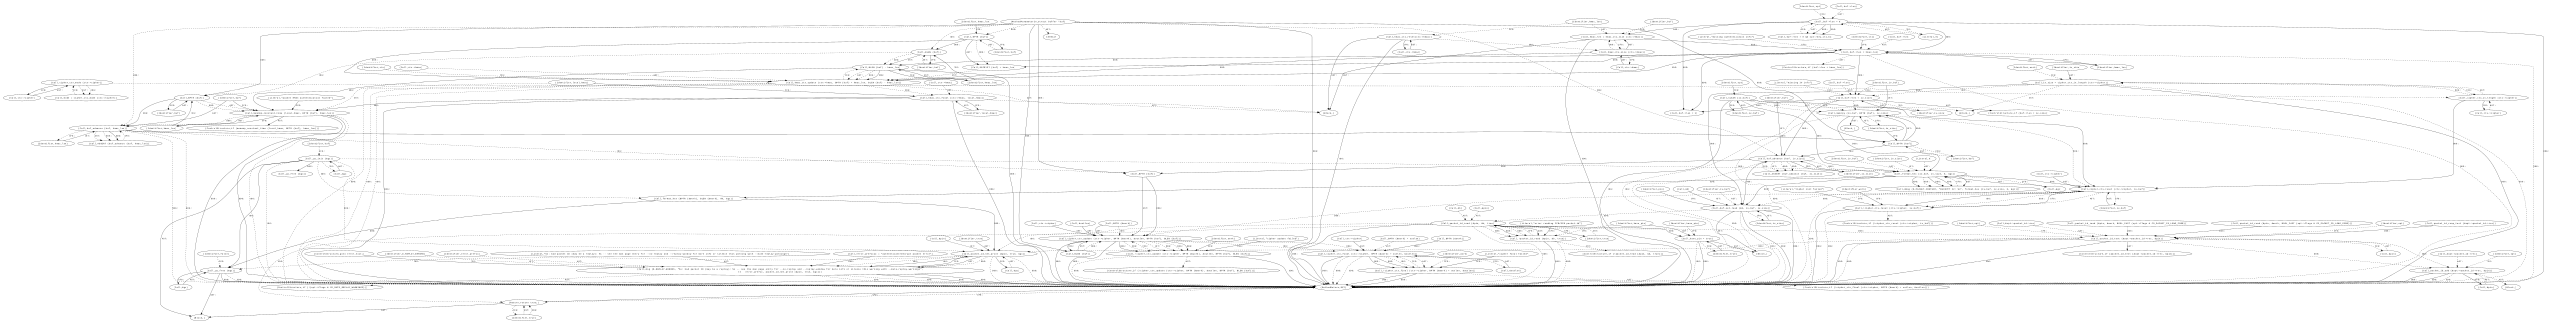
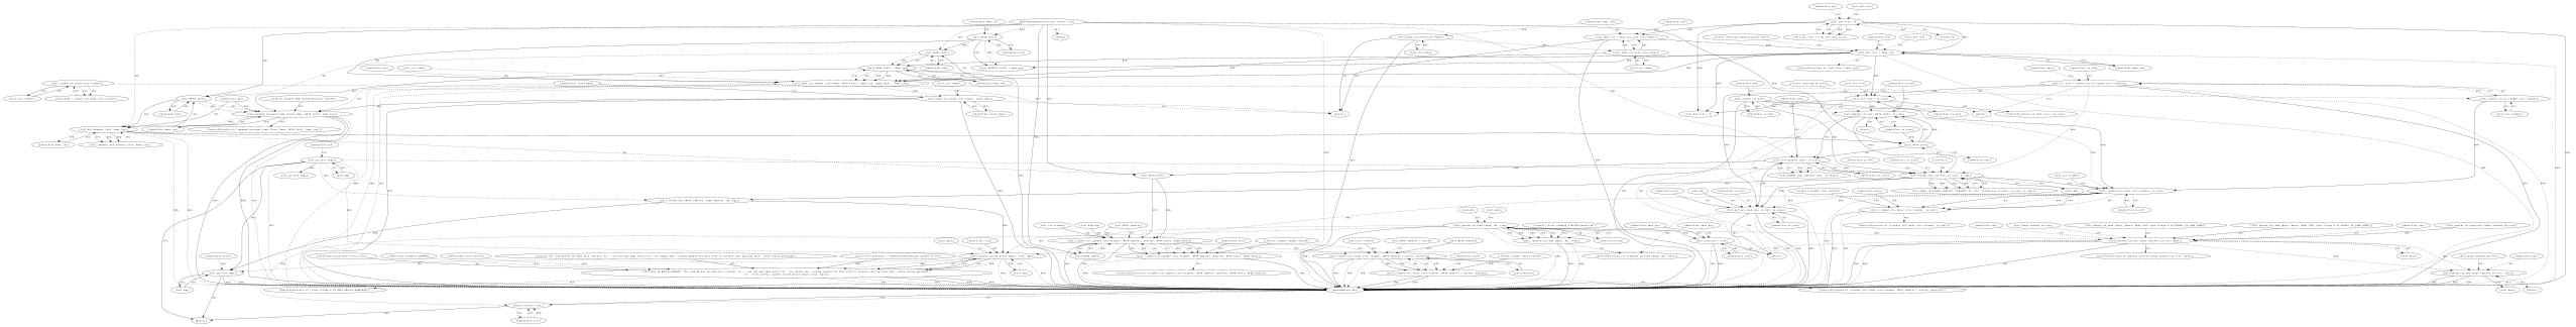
  digraph {
    fontname="Liberation Mono"
    node [fontname="Liberation Mono"]
    edge [fontname="Liberation Mono" style=dashed]
    n1 [label="(Call,cipher_ctx_reset (ctx->cipher, iv_buf))"]
    n2 [label="(Call,!cipher_ctx_reset (ctx->cipher, iv_buf))"]
    n3 [label="(Call,cipher_ctx_update (ctx->cipher, BPTR (&work), &outlen, BPTR (buf), BLEN (buf)))"]
    n4 [label="(Call,buf_set_read (&b, iv_buf, iv_size))"]
    n5 [label="(MethodReturn,RET)"]
    n6 [label="(Identifier,iv_buf)"]
    n7 [label="(ControlStructure,if (!cipher_ctx_reset (ctx->cipher, iv_buf)))"]
    n8 [label="(Call,BLEN (buf))"]
    n9 [label="(Call,!cipher_ctx_update (ctx->cipher, BPTR (&work), &outlen, BPTR (buf), BLEN (buf)))"]
    n10 [label="(Call,cipher_ctx_final (ctx->cipher, BPTR (&work) + outlen, &outlen))"]
    n11 [label="(Call,packet_id_read (&pin, &b, true))"]
    n12 [label="(Block,)"]
    n13 [label="(Identifier,iv_size)"]
    n14 [label="(Return,return true;)"]
    n15 [label="(Call,cipher_ctx_iv_length (ctx->cipher))"]
    n16 [label="(Call,iv_size = cipher_ctx_iv_length (ctx->cipher))"]
    n17 [label="(Call,ctx->cipher)"]
    n18 [label="(Call,format_hex (iv_buf, iv_size, 0, &gc))"]
    n19 [label="(Block,)"]
    n20 [label="(Call,buf->len < iv_size)"]
    n21 [label="(Call,cipher_ctx_mode (ctx->cipher))"]
    n22 [label="(Call,ctx->cipher)"]
    n23 [label="(Call,mode = cipher_ctx_mode (ctx->cipher))"]
    n24 [label="(Call,CLEAR (iv_buf))"]
    n25 [label="(Call,memcpy (iv_buf, BPTR (buf), iv_size))"]
    n26 [label="(Identifier,iv_buf)"]
    n27 [label="(Call,format_hex (BPTR (&work), BLEN (&work), 80, &gc))"]
    n28 [label="(Call,dmsg (D_PACKET_CONTENT, \"DECRYPT IV: %s\", format_hex (iv_buf, iv_size, 0, &gc)))"]
    n29 [label="(Call,&gc)"]
    n30 [label="(Call,buf_advance (buf, iv_size))"]
    n31 [label="(Identifier,iv_size)"]
    n32 [label="(Block,)"]
    n33 [label="(Call,packet_id_net_print (&pin, true, &gc))"]
    n34 [label="(Call,gc_free (&gc))"]
    n35 [label="(Call,BPTR (buf))"]
    n36 [label="(Identifier,iv_size)"]
    n37 [label="(Call,ASSERT (buf_advance (buf, iv_size)))"]
    n38 [label="(Call,BPTR (buf))"]
    n39 [label="(Identifier,buf)"]
    n40 [label="(Call,buf_advance (buf, hmac_len))"]
    n41 [label="(Call,ASSERT (buf_advance (buf, hmac_len)))"]
    n42 [label="(Identifier,hmac_len)"]
    n43 [label="(Call,BPTR (buf))"]
    n44 [label="(Call,memcmp_constant_time (local_hmac, BPTR (buf), hmac_len))"]
    n45 [label="(Identifier,buf)"]
    n46 [label="(Identifier,hmac_len)"]
    n47 [label="(ControlStructure,if (memcmp_constant_time (local_hmac, BPTR (buf), hmac_len)))"]
    n48 [label="(Call,BLEN (buf))"]
    n49 [label="(Call,BLEN (buf) - hmac_len)"]
    n50 [label="(Identifier,buf)"]
    n51 [label="(Call,hmac_ctx_update (ctx->hmac, BPTR (buf) + hmac_len, BLEN (buf) - hmac_len))"]
    n52 [label="(Identifier,hmac_len)"]
    n53 [label="(Call,BPTR (buf))"]
    n54 [label="(Identifier,buf)"]
    n55 [label="(Call,DECRYPT (buf) + hmac_len)"]
    n56 [label="(Call,hmac_ctx_final (ctx->hmac, local_hmac))"]
    n57 [label="(Block,)"]
    n58 [label="(MethodParameterIn,struct buffer *buf)"]
    1000117
    n60 [label="(Identifier,local_hmac)"]
    n61 [label="(Call,hmac_ctx_size (ctx->hmac))"]
    n62 [label="(Call,hmac_len = hmac_ctx_size (ctx->hmac))"]
    n63 [label="(Call,ctx->hmac)"]
    n64 [label="(Call,buf->len < hmac_len)"]
    n65 [label="(Call,hmac_ctx_reset(ctx->hmac))"]
    n66 [label="(Call,ctx->hmac)"]
    n67 [label="(ControlStructure,if (buf->len < hmac_len))"]
    n68 [label="(Identifier,hmac_len)"]
    n69 [label="(Call,buf->len < 1)"]
    n70 [label="(ControlStructure,if (buf->len < iv_size))"]
    n71 [label="(Identifier,iv_size)"]
    n72 [label="(Call,buf->len > 0)"]
    n73 [label="(Literal,0)"]
    n74 [label="(Call,buf->len > 0 && opt->key_ctx_bi)"]
    n75 [label="(Call,gc_init (&gc))"]
    n76 [label="(Call,&gc)"]
    n77 [label="(Call,gc_free (&gc))"]
    n78 [label="(Block,)"]
    n79 [label="(Call,msg (D_REPLAY_ERRORS, \"%s: bad packet ID (may be a replay): %s -- see the man page entry for --no-replay and --replay-window for more info or silence this warning with --mute-replay-warnings\",\n\t\t   error_prefix, packet_id_net_print (&pin, true, &gc)))"]
    n80 [label="(Call,&gc)"]
    n81 [label="(Call,&gc)"]
    n82 [label="(ControlStructure,if (!cipher_ctx_update (ctx->cipher, BPTR (&work), &outlen, BPTR (buf), BLEN (buf))))"]
    n83 [label="(Call,!cipher_ctx_final (ctx->cipher, BPTR (&work) + outlen, &outlen))"]
    n84 [label="(Call,&outlen)"]
    n85 [label="(ControlStructure,if (!cipher_ctx_final (ctx->cipher, BPTR (&work) + outlen, &outlen)))"]
    n86 [label="(Call,!packet_id_read (&pin, &b, true))"]
    n87 [label="(Call,have_pin = true)"]
    n88 [label="(Call,packet_id_test (&opt->packet_id->rec, &pin))"]
    n89 [label="(Identifier,true)"]
    n90 [label="(ControlStructure,if (!packet_id_read (&pin, &b, true)))"]
    n91 [label="(Identifier,true)"]
    n92 [label="(Call,packet_id_add (&opt->packet_id->rec, &pin))"]
    n93 [label="(ControlStructure,if (packet_id_test (&opt->packet_id->rec, &pin)))"]
    n94 [label="(Call,&pin)"]
    n95 [label="(Identifier,true)"]
    n96 [label="(Call,&pin)"]
    n97 [label="(Block,)"]
    n98 [label="(ControlStructure,if (!(opt->flags & CO_MUTE_REPLAY_WARNINGS)))"]
    n99 [label="(Identifier,ctx)"]
    n100 [label="(Identifier,hmac_len)"]
    n101 [label="(Identifier,true)"]
    n102 [label="(Identifier,work)"]
    n103 [label="(Identifier,opt)"]
    n104 [label="(Call,BPTR (&work) + outlen)"]
    n105 [label="(Identifier,false)"]
    n106 [label="(Call,BPTR (&work))"]
    n107 [label="(Identifier,iv_buf)"]
    n108 [label="(Identifier,iv_size)"]
    n109 [label="(Literal,0)"]
    n110 [label="(Identifier,have_pin)"]
    n111 [label="(Call,buf->len)"]
    n112 [label="(ControlStructure,goto error_exit;)"]
    n113 [label="(Call,ctx->hmac)"]
    n114 [label="(Identifier,work)"]
    n115 [label="(Literal,\"cipher update failed\")"]
    n116 [label="(Call,buf->len)"]
    n117 [label="(Literal,\"error reading CFB/OFB packet-id\")"]
    n118 [label="(Call,&b)"]
    n119 [label="(Identifier,work)"]
    n120 [label="(Literal,\"cipher final failed\")"]
    n121 [label="(Identifier,D_REPLAY_ERRORS)"]
    n122 [label="(Literal,\"cipher init failed\")"]
    n123 [label="(Identifier,buf)"]
    n124 [label="(Identifier,pin)"]
    n125 [label="(Identifier,opt)"]
    n126 [label="(Call,&pin)"]
    n127 [label="(Call,ctx->cipher)"]
    n128 [label="(Call,packet_id_read (&pin, &work, BOOL_CAST (opt->flags & CO_PACKET_ID_LONG_FORM)))"]
    n129 [label="(Identifier,buf)"]
    n130 [label="(Call,packet_id_read (&pin, &work, BOOL_CAST (opt->flags & CO_PACKET_ID_LONG_FORM)))"]
    n131 [label="(Identifier,buf)"]
    n132 [label="(Call,&b)"]
    n133 [label="(Identifier,opt)"]
    n134 [label="(Identifier,error_prefix)"]
    n135 [label="(Call,ctx->cipher)"]
    n136 [label="(Literal,\"%s: bad packet ID (may be a replay): %s -- see the man page entry for --no-replay and --replay-window for more info or silence this warning with --mute-replay-warnings\")"]
    n137 [label="(Literal,\"missing authentication info\")"]
    n138 [label="(Call,packet_id_reap_test (&opt->packet_id->rec))"]
    n139 [label="(Literal,\"packet HMAC authentication failed\")"]
    n140 [label="(Literal,\"missing IV info\")"]
    n141 [label="(Call,buf->len)"]
    n142 [label="(Identifier,opt)"]
    n143 [label="(Call,&outlen)"]
    n144 [label="(Identifier,iv_buf)"]
    n145 [label="(Identifier,iv_size)"]
    n146 [label="(Call,&opt->packet_id->rec)"]
    n147 [label="(Identifier,ctx)"]
    n148 [label="(Identifier,buf)"]
    n149 [label="(Identifier,hmac_len)"]
    n150 [label="(Identifier,iv_buf)"]
    n151 [label="(Call,&opt->packet_id->rec)"]
    n152 [label="(Identifier,local_hmac)"]
    n153 [label="(Call,&pin)"]
    n154 [label="(Call,ctx->cipher)"]
    n155 [label="(Identifier,have_pin)"]
    n156 [label="(Call,BPTR (&work))"]
    n157 [label="(Identifier,work)"]
    n158 [label="(Identifier,opt)"]
    n159 [label="(Call,ctx->hmac)"]
    n160 [label="(Call,error_prefix[] = \"Authenticate/Decrypt packet error\")"]
    n1 -> n2 [label="AST: "]
    n1 -> n2 [label="DDG: " style=solid]
    n1 -> n2 [label="DDG: "]
    n1 -> n3 [label="DDG: "]
    n1 -> n4 [label="DDG: "]
    n1 -> n5 [label="DDG: "]
    n1 -> n6 [label="CFG: "]
    n2 -> n1 [label="CFG: " style=solid]
    n2 -> n5 [label="DDG: " style=solid]
    n2 -> n5 [label="DDG: "]
    n2 -> n7 [label="AST: "]
    n3 -> n5 [label="DDG: " style=solid]
    n3 -> n5 [label="DDG: " style=solid]
    n3 -> n8 [label="CFG: " style=solid]
    n3 -> n9 [label="AST: "]
    n3 -> n9 [label="DDG: "]
    n3 -> n9 [label="DDG: "]
    n3 -> n9 [label="DDG: " style=solid]
    n3 -> n9 [label="DDG: " style=solid]
    n3 -> n9 [label="DDG: "]
    n3 -> n10 [label="DDG: "]
    n3 -> n10 [label="DDG: "]
    n4 -> n5 [label="DDG: "]
    n4 -> n5 [label="DDG: " style=solid]
    n4 -> n5 [label="DDG: " style=solid]
-   n4 -> n11 [label="DDG: "]
+   n4 -> n90 [label="DDG: "]
    n4 -> n12 [label="AST: " style=solid]
    n4 -> n13 [label="CFG: "]
    n5 -> n14 [label="CFG: "]
    n6 -> n1 [label="AST: " style=solid]
    n8 -> n3 [label="AST: " style=solid]
    n8 -> n3 [label="DDG: "]
    n9 -> n3 [label="CFG: "]
    n9 -> n5 [label="DDG: "]
    n9 -> n5 [label="DDG: " style=solid]
    n9 -> n82 [label="AST: "]
    n10 -> n5 [label="DDG: " style=solid]
    n10 -> n5 [label="DDG: "]
    n10 -> n5 [label="DDG: "]
    n10 -> n83 [label="AST: "]
    n10 -> n83 [label="DDG: " style=solid]
    n10 -> n83 [label="DDG: " style=solid]
    n10 -> n83 [label="DDG: "]
    n10 -> n84 [label="CFG: "]
    n11 -> n5 [label="DDG: " style=solid]
    n11 -> n5 [label="DDG: "]
    n11 -> n14 [label="DDG: "]
    n11 -> n33 [label="DDG: "]
    n11 -> n86 [label="AST: " style=solid]
    n11 -> n86 [label="DDG: "]
    n11 -> n86 [label="DDG: " style=solid]
    n11 -> n86 [label="DDG: "]
    n11 -> n87 [label="DDG: " style=solid]
    n11 -> n88 [label="DDG: "]
    n11 -> n89 [label="CFG: " style=solid]
    n13 -> n4 [label="AST: " style=solid]
    n14 -> n5 [label="CFG: " style=solid]
    n14 -> n78 [label="AST: " style=solid]
    n14 -> n95 [label="CFG: "]
    n15 -> n1 [label="DDG: " style=solid]
    n15 -> n16 [label="AST: "]
    n15 -> n16 [label="DDG: "]
    n15 -> n17 [label="CFG: " style=solid]
    n16 -> n4 [label="DDG: " style=solid]
    n16 -> n5 [label="DDG: " style=solid]
    n16 -> n5 [label="DDG: "]
    n16 -> n15 [label="CFG: "]
+   n16 -> n18 [label="DDG: "]
    n16 -> n19 [label="AST: "]
    n16 -> n20 [label="DDG: "]
    n17 -> n15 [label="AST: "]
    n18 -> n1 [label="DDG: " style=solid]
    n18 -> n4 [label="DDG: " style=solid]
    n18 -> n27 [label="DDG: " style=solid]
    n18 -> n28 [label="AST: " style=solid]
    n18 -> n28 [label="DDG: " style=solid]
    n18 -> n28 [label="DDG: "]
    n18 -> n28 [label="DDG: " style=solid]
    n18 -> n28 [label="DDG: " style=solid]
    n18 -> n29 [label="CFG: "]
    n20 -> n5 [label="DDG: "]
    n20 -> n25 [label="DDG: "]
    n20 -> n69 [label="DDG: " style=solid]
    n20 -> n70 [label="AST: " style=solid]
    n20 -> n71 [label="CFG: "]
    n21 -> n15 [label="DDG: "]
    n21 -> n22 [label="CFG: " style=solid]
    n21 -> n23 [label="AST: "]
    n21 -> n23 [label="DDG: "]
    n22 -> n21 [label="AST: " style=solid]
    n23 -> n21 [label="CFG: "]
    n24 -> n1 [label="DDG: " style=solid]
    n24 -> n5 [label="DDG: " style=solid]
    n24 -> n18 [label="DDG: " style=solid]
    n24 -> n19 [label="AST: "]
    n24 -> n25 [label="DDG: "]
    n24 -> n26 [label="CFG: " style=solid]
    n25 -> n1 [label="DDG: "]
    n25 -> n5 [label="DDG: "]
    n25 -> n18 [label="DDG: " style=solid]
-   n20 -> n30 [label="DDG: " style=solid]
+   n25 -> n30 [label="DDG: " style=solid]
    n25 -> n31 [label="CFG: "]
    n25 -> n32 [label="AST: " style=solid]
    n26 -> n24 [label="AST: " style=solid]
    n27 -> n33 [label="DDG: " style=solid]
    n27 -> n34 [label="DDG: " style=solid]
    n28 -> n18 [label="CFG: "]
    n29 -> n18 [label="AST: " style=solid]
    n30 -> n4 [label="DDG: " style=solid]
    n30 -> n5 [label="DDG: "]
    n30 -> n18 [label="DDG: "]
    n30 -> n35 [label="DDG: " style=solid]
    n30 -> n36 [label="CFG: " style=solid]
    n30 -> n37 [label="AST: "]
    n30 -> n37 [label="DDG: "]
    n30 -> n37 [label="DDG: "]
    n31 -> n25 [label="AST: " style=solid]
    n31 -> n38 [label="CFG: " style=solid]
    n33 -> n5 [label="DDG: "]
    n33 -> n5 [label="DDG: "]
    n33 -> n34 [label="DDG: "]
    n33 -> n79 [label="AST: " style=solid]
    n33 -> n79 [label="DDG: "]
    n33 -> n79 [label="DDG: "]
    n33 -> n79 [label="DDG: " style=solid]
    n33 -> n80 [label="CFG: " style=solid]
    n34 -> n5 [label="DDG: "]
    n34 -> n5 [label="DDG: " style=solid]
    n34 -> n78 [label="AST: " style=solid]
    n34 -> n81 [label="CFG: " style=solid]
    n35 -> n3 [label="AST: " style=solid]
    n35 -> n3 [label="DDG: " style=solid]
    n36 -> n30 [label="AST: " style=solid]
    n37 -> n30 [label="CFG: "]
    n38 -> n25 [label="AST: " style=solid]
    n38 -> n25 [label="DDG: " style=solid]
    n38 -> n30 [label="DDG: " style=solid]
    n38 -> n39 [label="CFG: "]
    n39 -> n38 [label="AST: "]
    n40 -> n5 [label="DDG: "]
    n40 -> n5 [label="DDG: "]
    n40 -> n35 [label="DDG: "]
    n40 -> n38 [label="DDG: " style=solid]
    n40 -> n41 [label="AST: "]
    n40 -> n41 [label="DDG: "]
    n40 -> n41 [label="DDG: " style=solid]
    n40 -> n42 [label="CFG: "]
    n41 -> n40 [label="CFG: "]
    n42 -> n40 [label="AST: " style=solid]
    n43 -> n40 [label="DDG: " style=solid]
    n43 -> n44 [label="AST: "]
    n43 -> n44 [label="DDG: "]
    n43 -> n45 [label="CFG: " style=solid]
    n44 -> n5 [label="DDG: " style=solid]
    n44 -> n5 [label="DDG: " style=solid]
    n44 -> n5 [label="DDG: "]
    n44 -> n40 [label="DDG: "]
    n44 -> n46 [label="CFG: " style=solid]
    n44 -> n47 [label="AST: " style=solid]
    n45 -> n43 [label="AST: " style=solid]
    n46 -> n43 [label="CFG: " style=solid]
    n46 -> n44 [label="AST: " style=solid]
    n48 -> n43 [label="DDG: "]
    n48 -> n49 [label="AST: " style=solid]
    n48 -> n49 [label="DDG: "]
    n48 -> n50 [label="CFG: " style=solid]
    n49 -> n5 [label="DDG: " style=solid]
    n49 -> n44 [label="DDG: " style=solid]
    n49 -> n51 [label="AST: "]
    n49 -> n51 [label="DDG: "]
    n49 -> n51 [label="DDG: " style=solid]
    n49 -> n52 [label="CFG: " style=solid]
    n50 -> n48 [label="AST: "]
    n51 -> n5 [label="DDG: "]
    n51 -> n5 [label="DDG: "]
    n51 -> n5 [label="DDG: "]
    n51 -> n49 [label="CFG: "]
    n51 -> n56 [label="DDG: "]
    n51 -> n57 [label="AST: "]
    n52 -> n48 [label="CFG: " style=solid]
    n52 -> n49 [label="AST: " style=solid]
    n53 -> n48 [label="DDG: " style=solid]
    n53 -> n51 [label="DDG: " style=solid]
    n53 -> n54 [label="CFG: " style=solid]
    n53 -> n55 [label="AST: " style=solid]
    n53 -> n55 [label="DDG: "]
    n54 -> n53 [label="AST: "]
    n55 -> n51 [label="AST: "]
    n56 -> n5 [label="DDG: " style=solid]
    n56 -> n5 [label="DDG: " style=solid]
    n56 -> n44 [label="DDG: " style=solid]
    n56 -> n57 [label="AST: "]
    n56 -> n60 [label="CFG: " style=solid]
-   n58 -> n5 [label="DDG: " style=solid]
+   n58 -> n5 [label="DDG: "]
    n58 -> n8 [label="DDG: " style=solid]
    n58 -> n30 [label="DDG: "]
    n58 -> n35 [label="DDG: " style=solid]
    n58 -> n38 [label="DDG: " style=solid]
    n58 -> n40 [label="DDG: "]
    n58 -> n43 [label="DDG: " style=solid]
    n58 -> n48 [label="DDG: "]
    n58 -> n53 [label="DDG: "]
    n58 -> 1000117 [label="AST: "]
    n60 -> n56 [label="AST: " style=solid]
    n61 -> n51 [label="DDG: " style=solid]
    n61 -> n62 [label="AST: " style=solid]
    n61 -> n62 [label="DDG: "]
    n61 -> n63 [label="CFG: "]
    n62 -> n5 [label="DDG: " style=solid]
    n62 -> n57 [label="AST: " style=solid]
    n62 -> n61 [label="CFG: "]
    n62 -> n64 [label="DDG: " style=solid]
    n63 -> n61 [label="AST: " style=solid]
    n64 -> n5 [label="DDG: "]
    n64 -> n5 [label="DDG: "]
    n64 -> n20 [label="DDG: " style=solid]
    n64 -> n49 [label="DDG: " style=solid]
    n64 -> n51 [label="DDG: " style=solid]
    n64 -> n55 [label="DDG: " style=solid]
    n64 -> n67 [label="AST: "]
    n64 -> n68 [label="CFG: " style=solid]
    n64 -> n69 [label="DDG: " style=solid]
    n65 -> n5 [label="DDG: " style=solid]
    n65 -> n57 [label="AST: " style=solid]
    n65 -> n61 [label="DDG: "]
    n65 -> n66 [label="CFG: " style=solid]
    n66 -> n65 [label="AST: " style=solid]
    n68 -> n64 [label="AST: " style=solid]
    n71 -> n20 [label="AST: " style=solid]
    n72 -> n5 [label="DDG: " style=solid]
    n72 -> n62 [label="DDG: " style=solid]
    n72 -> n64 [label="DDG: " style=solid]
    n72 -> n69 [label="DDG: " style=solid]
    n72 -> n73 [label="CFG: "]
    n72 -> n74 [label="AST: "]
    n72 -> n74 [label="DDG: " style=solid]
    n72 -> n74 [label="DDG: " style=solid]
    n73 -> n72 [label="AST: "]
    n74 -> n72 [label="CFG: "]
    n75 -> n5 [label="DDG: "]
    n75 -> n18 [label="DDG: "]
    n75 -> n27 [label="DDG: "]
    n75 -> n33 [label="DDG: "]
    n75 -> n34 [label="DDG: " style=solid]
    n75 -> n76 [label="CFG: "]
    n75 -> n77 [label="DDG: " style=solid]
    n75 -> n78 [label="AST: " style=solid]
    n76 -> n75 [label="AST: " style=solid]
    n79 -> n5 [label="DDG: "]
    n79 -> n5 [label="DDG: "]
    n79 -> n5 [label="DDG: " style=solid]
    n79 -> n5 [label="DDG: " style=solid]
    n79 -> n33 [label="CFG: " style=solid]
    n79 -> n98 [label="AST: "]
    n80 -> n33 [label="AST: "]
    n81 -> n34 [label="AST: " style=solid]
    n83 -> n5 [label="DDG: " style=solid]
    n83 -> n5 [label="DDG: " style=solid]
    n83 -> n10 [label="CFG: "]
    n83 -> n85 [label="AST: "]
    n84 -> n10 [label="AST: " style=solid]
    n86 -> n5 [label="DDG: "]
    n86 -> n5 [label="DDG: " style=solid]
    n86 -> n11 [label="CFG: "]
    n86 -> n90 [label="AST: "]
    n87 -> n5 [label="DDG: "]
    n87 -> n5 [label="DDG: " style=solid]
    n87 -> n12 [label="AST: " style=solid]
    n87 -> n91 [label="CFG: "]
    n88 -> n5 [label="DDG: " style=solid]
    n88 -> n5 [label="DDG: "]
    n88 -> n5 [label="DDG: " style=solid]
    n88 -> n33 [label="DDG: "]
    n88 -> n92 [label="DDG: "]
    n88 -> n92 [label="DDG: "]
    n88 -> n93 [label="AST: " style=solid]
    n88 -> n94 [label="CFG: "]
    n89 -> n11 [label="AST: "]
    n91 -> n87 [label="AST: " style=solid]
    n92 -> n5 [label="DDG: " style=solid]
    n92 -> n5 [label="DDG: "]
    n92 -> n5 [label="DDG: " style=solid]
    n92 -> n96 [label="CFG: " style=solid]
    n92 -> n97 [label="AST: "]
    n94 -> n88 [label="AST: "]
    n95 -> n14 [label="AST: "]
    n95 -> n14 [label="DDG: "]
    n96 -> n92 [label="AST: "]
    n99 -> n64 [label="CFG: " style=solid]
    n100 -> n62 [label="AST: "]
    n100 -> n65 [label="CFG: "]
    n101 -> n33 [label="AST: " style=solid]
    n102 -> n83 [label="CFG: "]
    n103 -> n72 [label="CFG: "]
    n104 -> n10 [label="AST: "]
    n105 -> n34 [label="CFG: "]
    n106 -> n10 [label="DDG: " style=solid]
    n107 -> n18 [label="AST: "]
    n108 -> n18 [label="AST: "]
    n109 -> n18 [label="AST: "]
    n110 -> n86 [label="CFG: "]
    n110 -> n87 [label="AST: " style=solid]
    n111 -> n64 [label="AST: "]
    n112 -> n79 [label="CFG: " style=solid]
    n113 -> n56 [label="AST: "]
    n114 -> n9 [label="CFG: " style=solid]
    n115 -> n9 [label="CFG: " style=solid]
    n116 -> n72 [label="AST: "]
    n117 -> n86 [label="CFG: " style=solid]
    n118 -> n11 [label="AST: "]
    n119 -> n16 [label="CFG: "]
    n120 -> n83 [label="CFG: " style=solid]
    n121 -> n79 [label="AST: "]
    n122 -> n2 [label="CFG: " style=solid]
    n123 -> n40 [label="AST: " style=solid]
    n123 -> n44 [label="CFG: " style=solid]
    n124 -> n4 [label="CFG: " style=solid]
    n125 -> n24 [label="CFG: " style=solid]
    n126 -> n33 [label="AST: " style=solid]
    n127 -> n3 [label="AST: " style=solid]
    n128 -> n88 [label="DDG: "]
    n129 -> n25 [label="CFG: "]
    n129 -> n30 [label="AST: " style=solid]
    n130 -> n88 [label="DDG: " style=solid]
    n131 -> n75 [label="CFG: "]
    n132 -> n4 [label="AST: " style=solid]
    n133 -> n88 [label="CFG: "]
    n134 -> n79 [label="AST: "]
    n135 -> n1 [label="AST: " style=solid]
    n136 -> n79 [label="AST: " style=solid]
    n137 -> n64 [label="CFG: "]
    n138 -> n88 [label="DDG: " style=solid]
    n139 -> n44 [label="CFG: " style=solid]
    n140 -> n20 [label="CFG: "]
    n141 -> n20 [label="AST: "]
    n142 -> n88 [label="CFG: "]
    n143 -> n3 [label="AST: " style=solid]
    n144 -> n20 [label="CFG: "]
    n144 -> n25 [label="AST: " style=solid]
    n145 -> n16 [label="AST: " style=solid]
    n146 -> n88 [label="AST: "]
    n147 -> n51 [label="CFG: "]
    n148 -> n62 [label="CFG: "]
    n149 -> n53 [label="CFG: " style=solid]
    n150 -> n4 [label="AST: "]
    n151 -> n92 [label="AST: "]
    n152 -> n44 [label="AST: "]
    n152 -> n56 [label="CFG: " style=solid]
    n153 -> n11 [label="AST: "]
    n154 -> n10 [label="AST: " style=solid]
    n155 -> n87 [label="CFG: "]
    n156 -> n3 [label="AST: " style=solid]
    n156 -> n3 [label="DDG: "]
    n157 -> n2 [label="CFG: " style=solid]
    n158 -> n92 [label="CFG: "]
    n159 -> n51 [label="AST: "]
    n160 -> n79 [label="DDG: " style=solid]
  }
